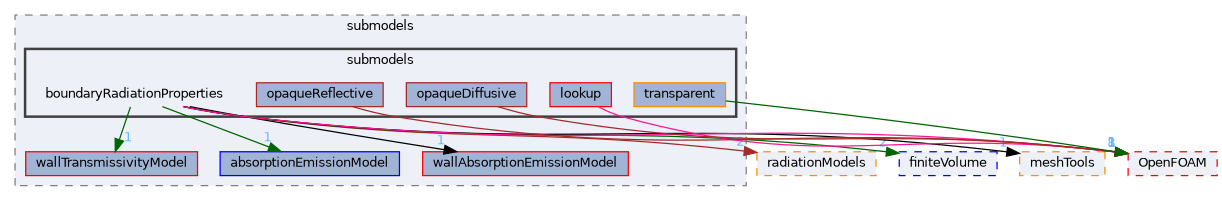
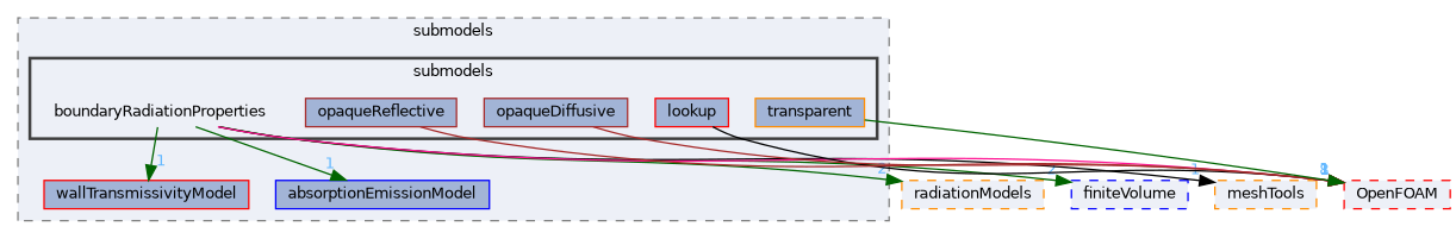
  digraph {
    compound=true
    node [color=red fontname=Helvetica fontsize=10 shape=box fillcolor="#a2b4d6" style=filled]
    edge [color=darkgreen fontcolor=steelblue1 fontname=Helvetica fontsize=10 headlabel=1 labeldistance=1.5 labelfontname=Helvetica labelfontsize=10]
    n1 [color=blue height=0.2 label=boundaryRadiationProperties shape=plaintext width=0.4 fillcolor="" style=""]
    n2 [height=0.2 label=lookup width=0.4]
    n3 [color=brown height=0.2 label=opaqueDiffusive width=0.4]
    n4 [color=brown height=0.2 label=opaqueReflective width=0.4]
    n5 [color=darkorange height=0.2 label=transparent width=0.4]
    n6 [height=0.2 label=wallTransmissivityModel width=0.4]
    n7 [color=blue height=0.2 label=absorptionEmissionModel width=0.4]
-   n8 [height=0.2 label=wallAbsorptionEmissionModel width=0.4]
    n9 [color=darkorange fillcolor="#edf0f7" height=0.2 label=radiationModels style="filled,dashed" width=0.4]
    n10 [color=blue fillcolor="#edf0f7" height=0.2 label=finiteVolume style="filled,dashed" width=0.4]
    n11 [color=darkorange fillcolor="#edf0f7" height=0.2 label=meshTools style="filled,dashed" width=0.4]
    n12 [fillcolor="#edf0f7" height=0.2 label=OpenFOAM style="filled,dashed" width=0.4]
    subgraph cluster_1 {
      bgcolor="#edf0f7"
      fontname=Helvetica
      fontsize=10
      label=submodels
      pencolor=grey50
      style="filled,dashed"
      n6
      n7
-     n8
      subgraph cluster_2 {
        bgcolor="#edf0f7"
        fontname=Helvetica
        fontsize=10
        label=submodels
        pencolor=grey25
        style="filled,bold"
        n1
        n2
        n3
        n4
        n5
      }
    }
    n1 -> n6
    n1 -> n7
-   n1 -> n8 [color=black]
-   n1 -> n9 [color=brown headlabel=2]
+   n1 -> n9 [headlabel=2]
    n1 -> n10 [headlabel=2]
    n1 -> n11 [color=black]
    n1 -> n12 [color=deeppink headlabel=8]
-   n2 -> n12 [color=deeppink]
+   n2 -> n12 [color=black]
    n3 -> n12 [color=brown]
    n4 -> n12 [color=brown]
    n5 -> n12
  }
